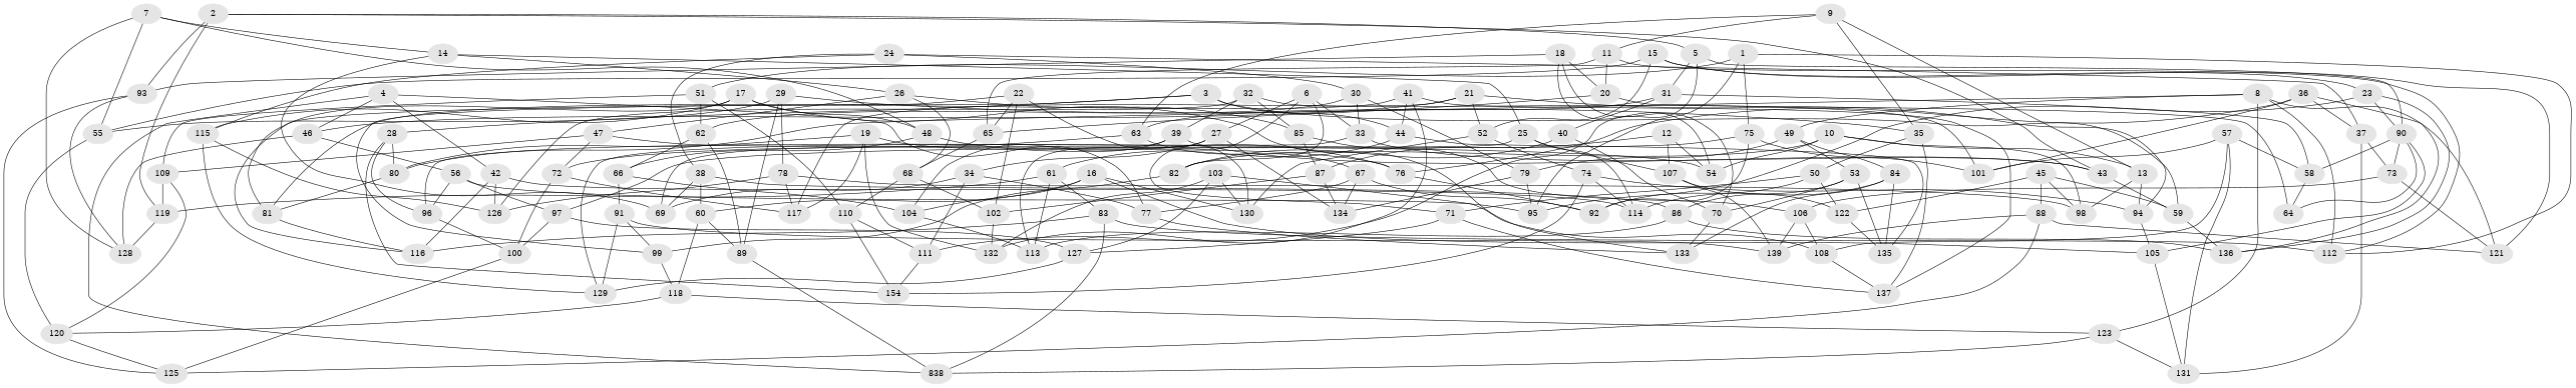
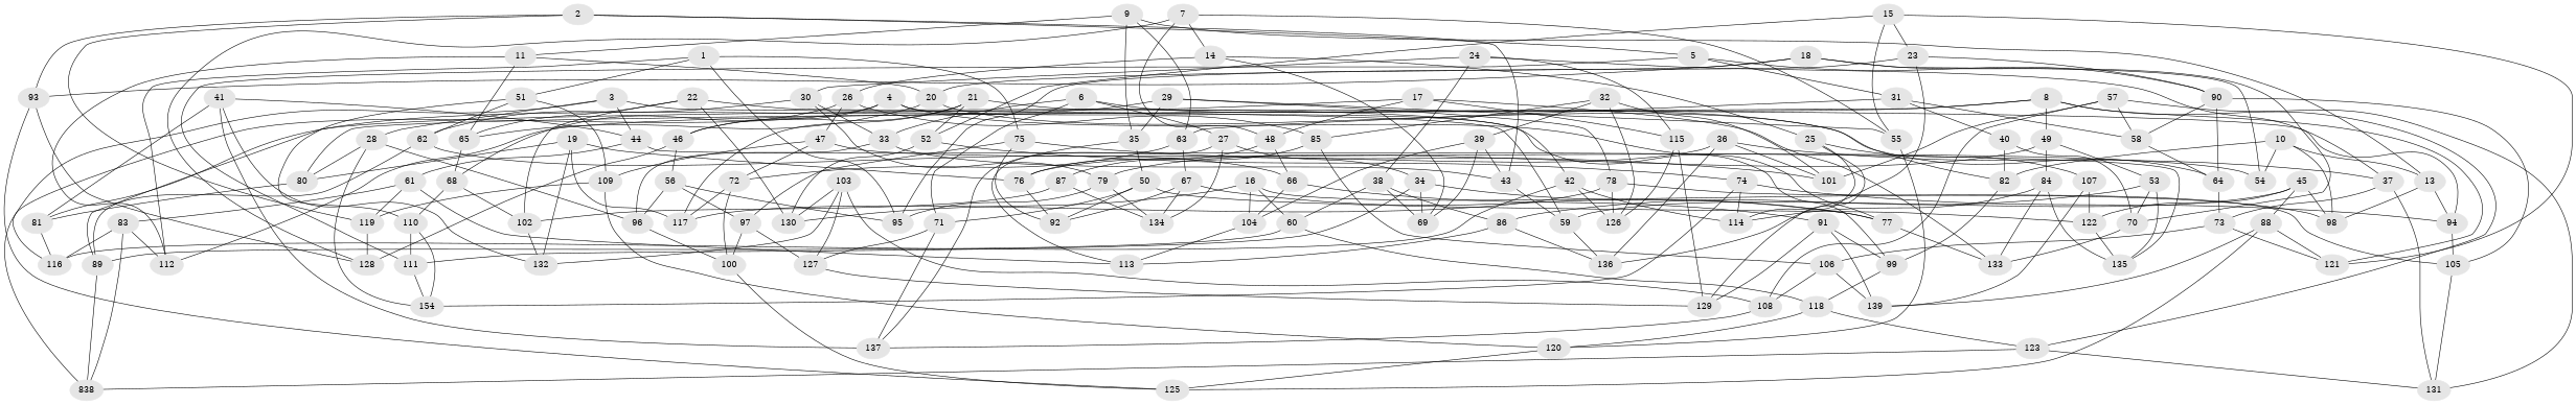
  graph {
    node [color=gray90 style=filled]
    1
    51
    75
    95
    112
    62
    109
    110
    101
    92
    97
    2
    5
    43
    93
    119
    31
    90
    111
    59
    128
    125
    3
    28
    44
    116
    80
    96
    n29 [label=154]
    61
    135
    136
    4
    42
    46
    77
    n37 [label=838]
    114
    126
    56
    133
    63
    40
    58
    105
    6
    27
    33
    71
    82
    34
    113
    134
    137
    127
    99
    7
    14
    48
    55
    25
    26
    69
    76
    66
    120
    8
    121
    123
    49
    81
    131
    9
    11
    13
    35
    20
    65
    98
    94
    50
    72
    67
    10
    54
    64
    68
-   12
    87
    107
    79
    53
    84
    102
    122
    139
    129
    47
    85
    15
    23
    52
    130
    74
    16
    60
    104
    89
    118
    17
    115
    18
    70
    19
    117
    132
    73
    21
    22
    24
    30
    37
    38
    86
    106
    100
    29
    78
    32
    39
    36
    41
    83
    45
    88
    91
    57
    108
    103
    1 -- 51
    1 -- 75
    1 -- 95
    1 -- 112
    51 -- 62
    51 -- 109
    51 -- 110
    75 -- 101
    75 -- 92
    75 -- 97
    62 -- 66
    62 -- 89
    109 -- 119
    109 -- 120
    110 -- 111
    110 -- n29
    97 -- 127
    97 -- 100
    2 -- 5
    2 -- 43
    2 -- 93
    2 -- 119
    5 -- 31
    5 -- 90
    5 -- 111
    43 -- 59
    93 -- 128
    93 -- 125
    119 -- 128
    31 -- 63
    31 -- 40
    31 -- 58
    90 -- 58
    90 -- 105
    111 -- n29
    59 -- 136
    3 -- 59
    3 -- 28
    3 -- 44
    3 -- 116
    28 -- 80
    28 -- 96
    28 -- n29
    44 -- 61
    44 -- 135
    80 -- 81
    96 -- 100
    61 -- 119
    61 -- 113
    61 -- 83
    4 -- 42
    4 -- 46
    4 -- 77
    4 -- n37
    42 -- 116
    42 -- 114
    42 -- 126
    46 -- 128
    46 -- 56
    77 -- 133
    56 -- 95
    56 -- 97
    56 -- 96
    63 -- 72
    63 -- 67
    40 -- 82
    40 -- 70
    58 -- 64
    105 -- 131
    6 -- 27
    6 -- 33
    6 -- 71
    6 -- 82
    27 -- 34
    27 -- 113
    27 -- 134
    33 -- 43
    33 -- 96
    71 -- 137
    71 -- 127
    82 -- 99
    34 -- 111
    34 -- 77
    34 -- 69
    127 -- 129
    99 -- 118
    7 -- 128
    7 -- 14
    7 -- 48
    7 -- 55
    14 -- 25
    14 -- 26
    14 -- 69
    48 -- 76
    48 -- 66
    55 -- 120
    25 -- 114
    25 -- 107
    25 -- 129
    26 -- 68
    26 -- 47
    26 -- 85
    76 -- 92
    66 -- 104
    66 -- 91
    120 -- 125
    8 -- 112
    8 -- 80
    8 -- 121
    8 -- 123
    8 -- 49
    123 -- n37
    123 -- 131
    49 -- 79
    49 -- 53
    49 -- 84
    81 -- 116
    9 -- 63
    9 -- 11
    9 -- 13
    9 -- 35
    11 -- 112
    11 -- 20
    11 -- 65
    13 -- 98
    13 -- 94
    35 -- 137
    35 -- 50
    20 -- 65
    20 -- 64
    65 -- 68
    94 -- 105
    50 -- 92
    50 -- 71
    50 -- 122
    72 -- 117
    72 -- 100
    67 -- 92
    67 -- 77
    67 -- 134
    10 -- 82
    10 -- 13
    10 -- 98
    10 -- 54
    64 -- 90
-   90 -- 73
+   64 -- 73
    68 -- 110
    68 -- 102
-   12 -- 54
-   12 -- 87
-   12 -- 107
    87 -- 134
    87 -- 102
    107 -- 122
    107 -- 139
    79 -- 95
    79 -- 134
    53 -- 135
    53 -- 70
    53 -- 86
    84 -- 135
    84 -- 114
    84 -- 133
    102 -- 132
    122 -- 135
    47 -- 109
    47 -- 72
    47 -- 54
    85 -- 87
    85 -- 106
    15 -- 55
    15 -- 121
    15 -- 23
    15 -- 52
    23 -- 95
    23 -- 90
    23 -- 136
    52 -- 130
    52 -- 74
    74 -- n29
    74 -- 114
    74 -- 94
    16 -- 105
    16 -- 130
    16 -- 60
    16 -- 104
    60 -- 89
    60 -- 118
    104 -- 113
    89 -- n37
    118 -- 120
    118 -- 123
    17 -- 133
    17 -- 48
    17 -- 81
    17 -- 115
    115 -- 126
    115 -- 129
    18 -- 93
    18 -- 20
    18 -- 54
    18 -- 70
    70 -- 133
    19 -- 80
    19 -- 76
    19 -- 117
    19 -- 132
    73 -- 121
    73 -- 106
    21 -- 46
    21 -- 94
    21 -- 52
    21 -- 117
    22 -- 99
    22 -- 65
    22 -- 102
    22 -- 130
    24 -- 115
    24 -- 30
    24 -- 37
    24 -- 38
    30 -- 62
    30 -- 33
    30 -- 79
    37 -- 131
    37 -- 73
    38 -- 69
    38 -- 60
    38 -- 86
    86 -- 136
    86 -- 113
    106 -- 139
    106 -- 108
    100 -- 125
    29 -- 55
    29 -- 35
    29 -- 89
    29 -- 78
    78 -- 126
    78 -- 98
    78 -- 117
    32 -- 101
    32 -- 126
    32 -- 85
    32 -- 39
    39 -- 43
    39 -- 69
    39 -- 104
    36 -- 101
    36 -- 136
    36 -- 76
    36 -- 37
    41 -- 44
    41 -- 137
    41 -- 81
    41 -- 132
    83 -- 112
    83 -- 116
    83 -- n37
    45 -- 59
    45 -- 98
    45 -- 122
    45 -- 88
    88 -- 125
    88 -- 121
    88 -- 139
    91 -- 99
    91 -- 139
    91 -- 129
    57 -- 101
    57 -- 58
    57 -- 131
    57 -- 108
    108 -- 137
    103 -- 127
    103 -- 130
    103 -- 132
    103 -- 108
  }
